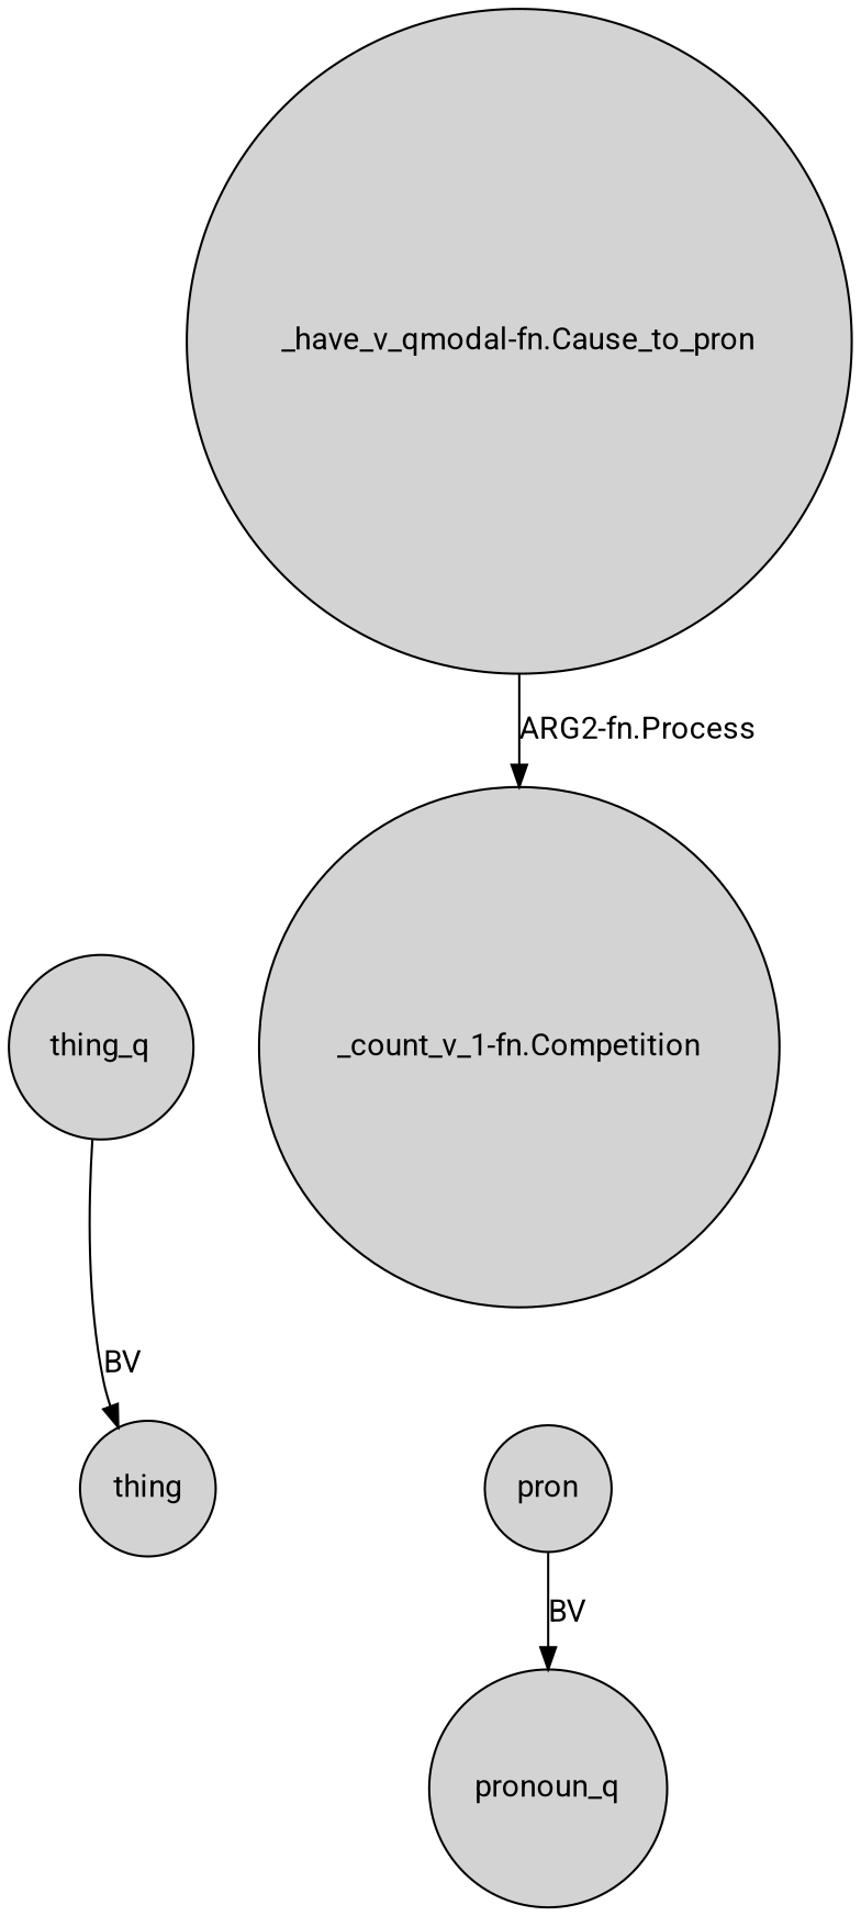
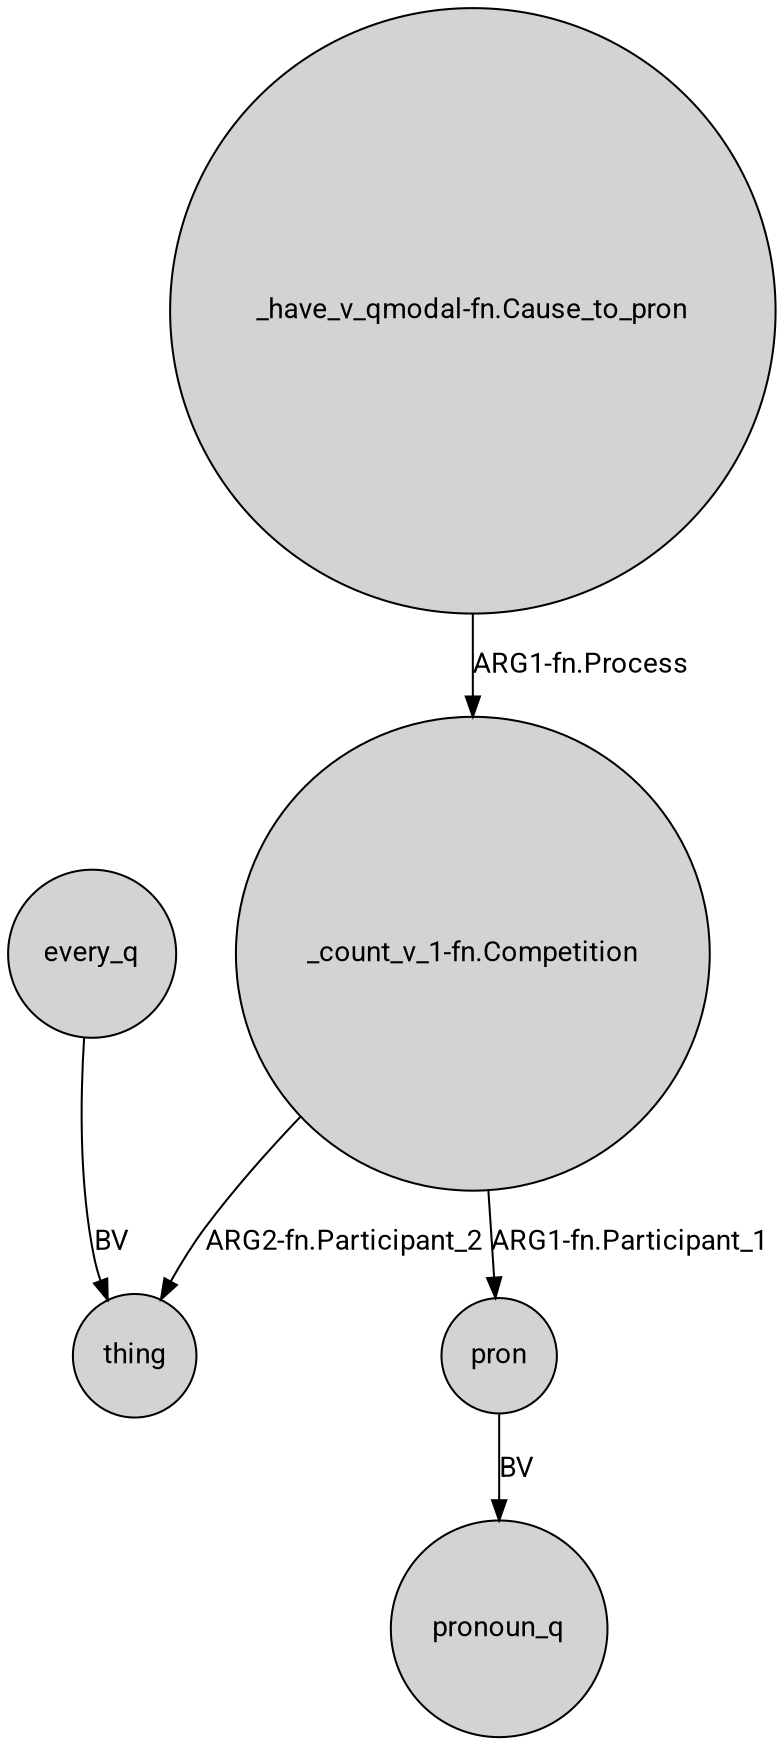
  digraph {
    fontname=Roboto
    node [fontname=Roboto shape=circle style=filled]
    edge [fontname=Roboto]
    "_count_v_1-fn.Competition"
    pron
    thing
    pronoun_q
    n5 [label="_have_v_qmodal-fn.Cause_to_pron"]
-   every_q [label=thing_q]
+   every_q
+   "_count_v_1-fn.Competition" -> pron [label="ARG1-fn.Participant_1"]
+   "_count_v_1-fn.Competition" -> thing [label="ARG2-fn.Participant_2"]
    pron -> pronoun_q [label=BV]
-   n5 -> "_count_v_1-fn.Competition" [label="ARG2-fn.Process"]
+   n5 -> "_count_v_1-fn.Competition" [label="ARG1-fn.Process"]
    every_q -> thing [label=BV]
  }
